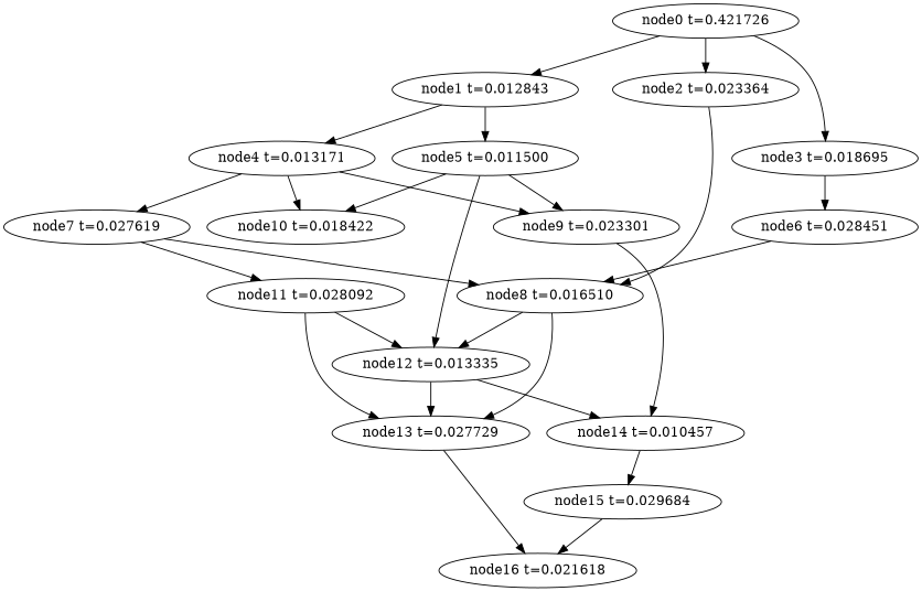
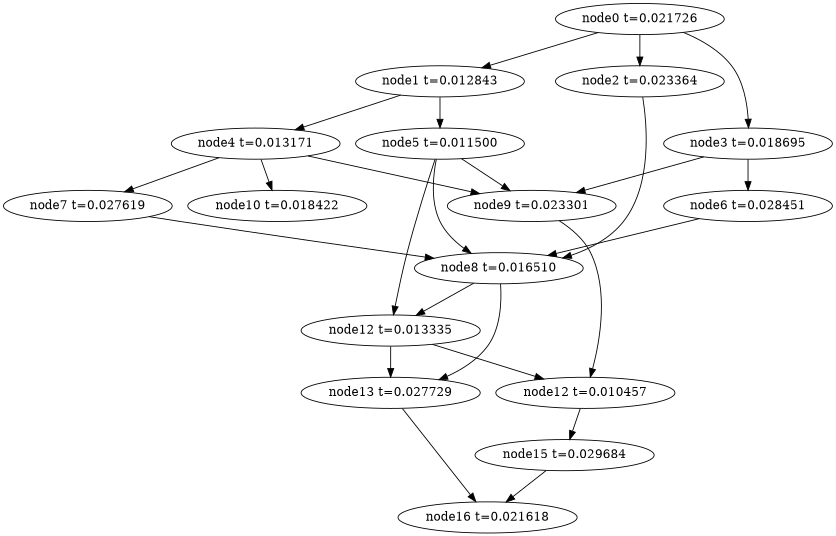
  digraph {
    n1 [label="node16 t=0.021618"]
    n2 [label="node15 t=0.029684"]
-   n3 [label="node14 t=0.010457"]
+   n3 [label="node12 t=0.010457"]
    n4 [label="node13 t=0.027729"]
    n5 [label="node12 t=0.013335"]
-   n6 [label="node11 t=0.028092"]
    n7 [label="node10 t=0.018422"]
    n8 [label="node9 t=0.023301"]
    n9 [label="node8 t=0.016510"]
    n10 [label="node7 t=0.027619"]
    n11 [label="node6 t=0.028451"]
    n12 [label="node5 t=0.011500"]
    n13 [label="node4 t=0.013171"]
    n14 [label="node3 t=0.018695"]
    n15 [label="node2 t=0.023364"]
    n16 [label="node1 t=0.012843"]
-   n17 [label="node0 t=0.421726"]
+   n17 [label="node0 t=0.021726"]
    n2 -> n1
    n3 -> n2
    n4 -> n1
    n5 -> n3
    n5 -> n4
-   n6 -> n4
-   n6 -> n5
    n8 -> n3
    n9 -> n4
    n9 -> n5
-   n10 -> n6
    n10 -> n9
    n11 -> n9
    n12 -> n5
    n12 -> n8
-   n12 -> n7
+   n12 -> n9
    n13 -> n7
    n13 -> n8
    n13 -> n10
+   n14 -> n8
    n14 -> n11
    n15 -> n9
    n16 -> n12
    n16 -> n13
    n17 -> n14
    n17 -> n15
    n17 -> n16
  }
